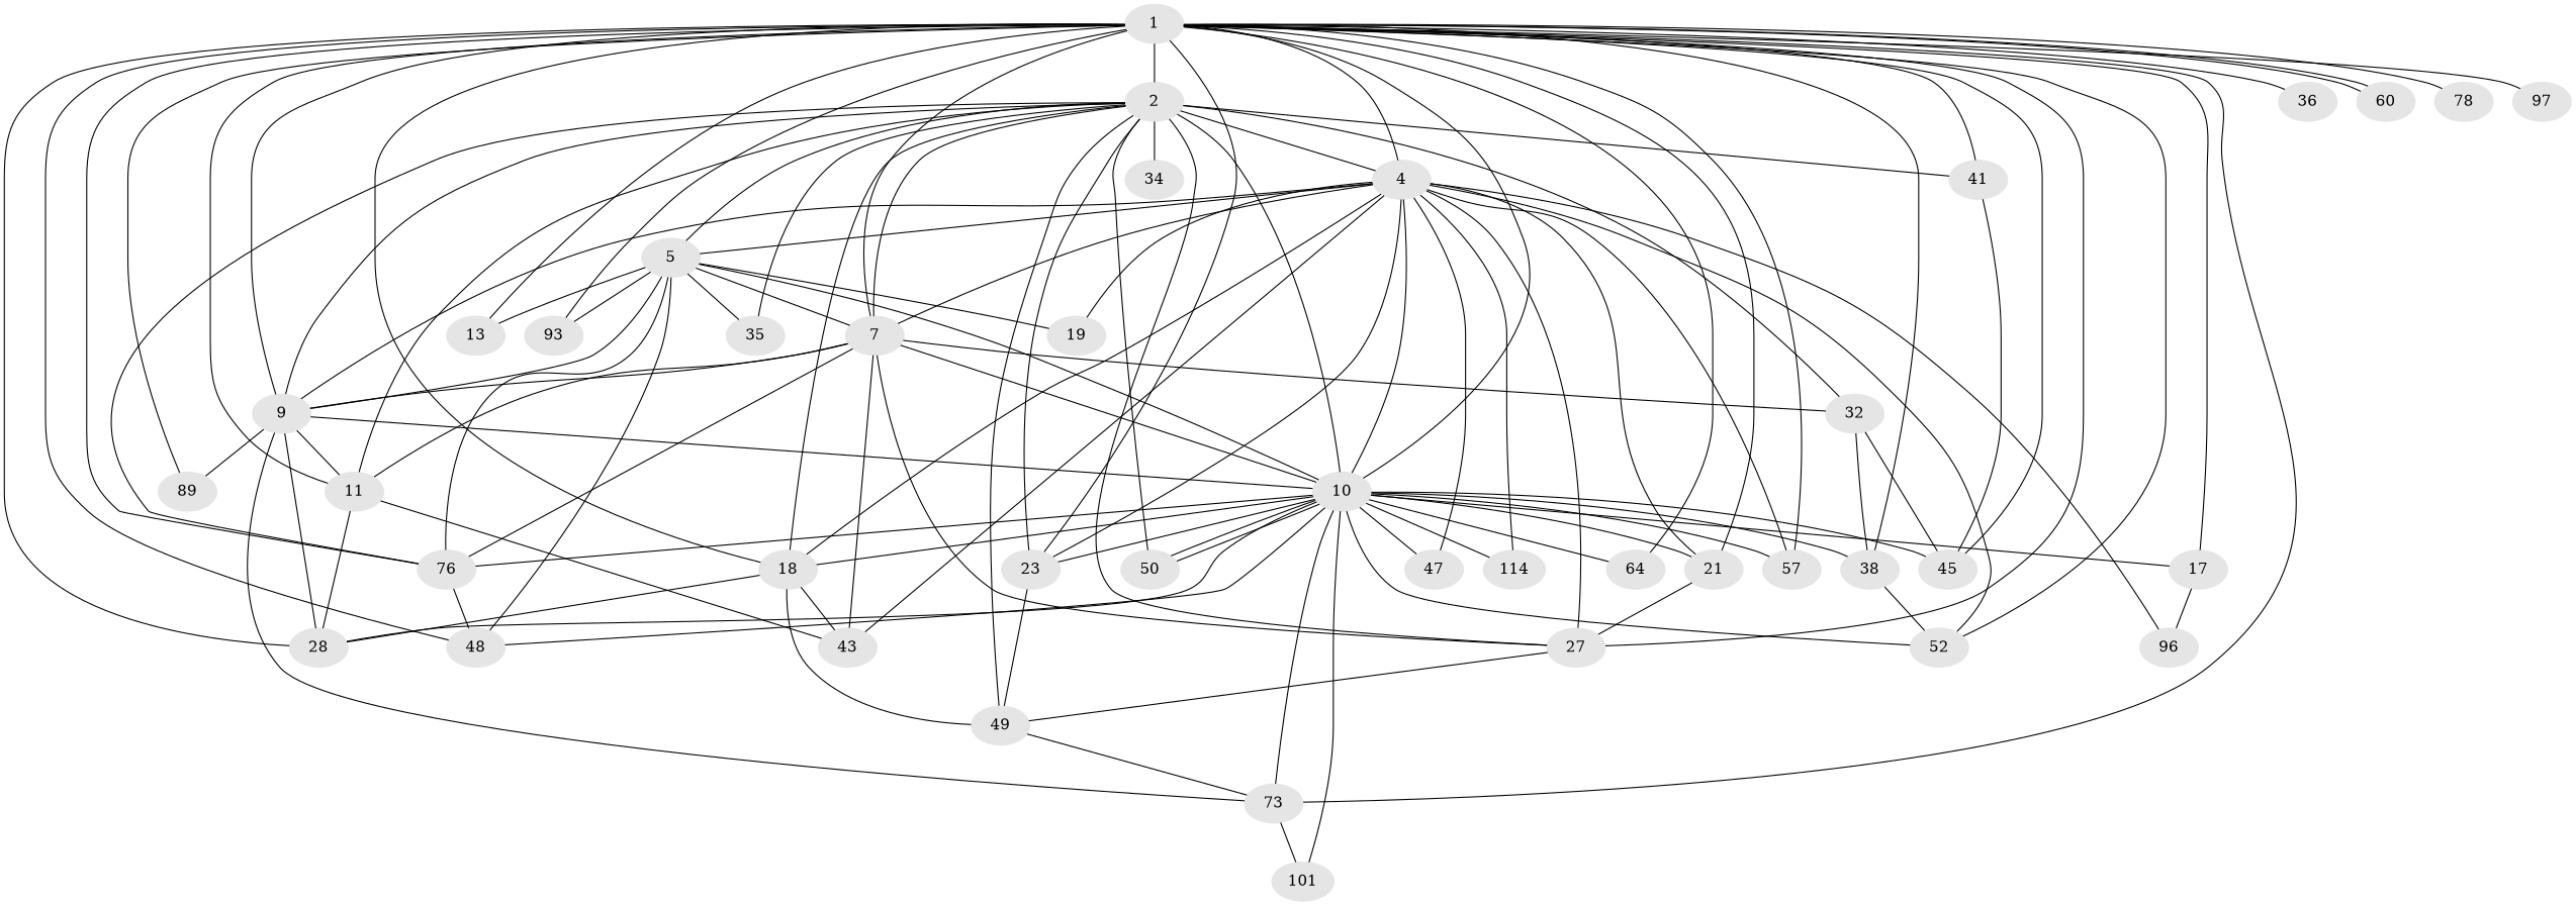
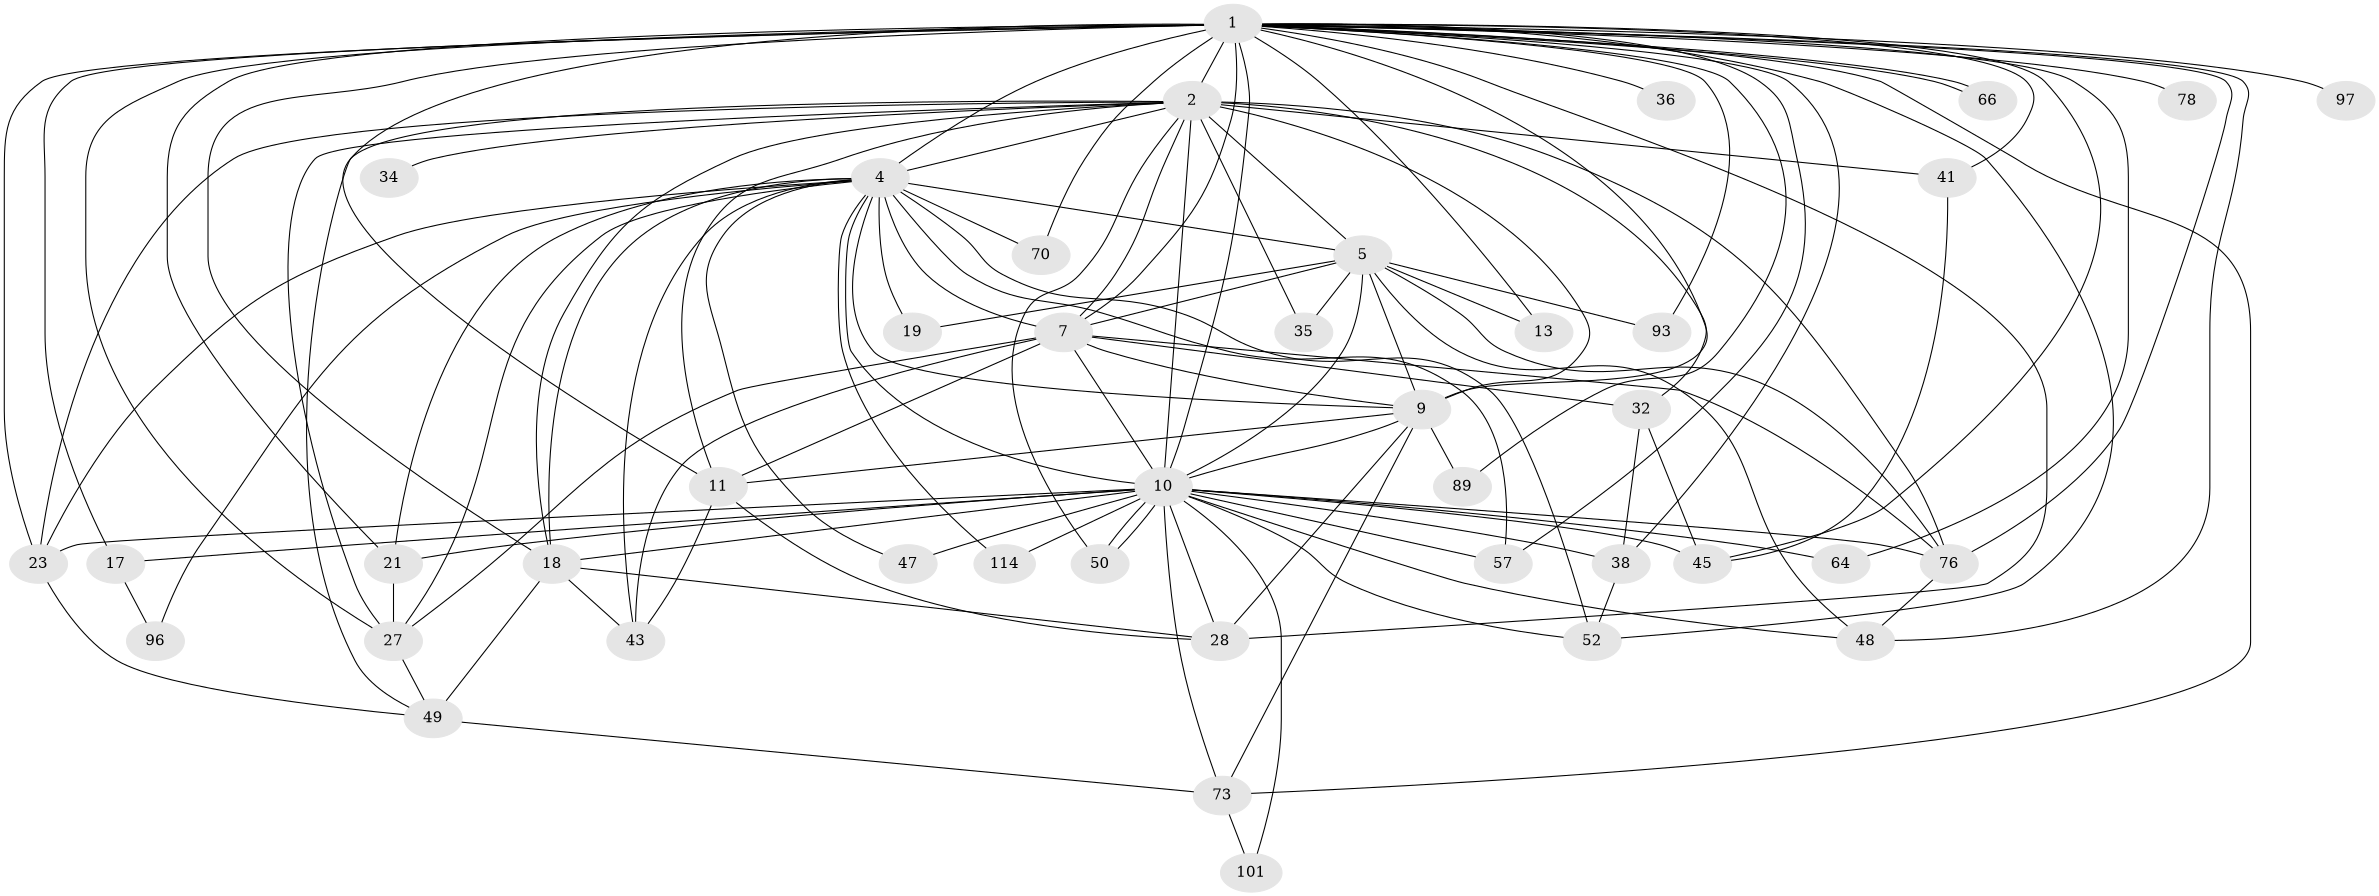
  graph {
    node [color=gray90 style=filled]
    1 [super="+88+66+54+6"]
    2 [super="+25+128+131+3+12"]
    4 [super="+59"]
    7 [super="+30+94"]
    9
    10 [super="+14"]
    11
    13
    n9 [label=76]
    17 [super="+29"]
    18 [super="+115+62+53+55"]
    21 [super="+132+90"]
    23 [super="+75+31+24"]
    27 [super="+136+127+37+84"]
    28 [super="+51"]
    36
    38
    41
    45 [super="+91"]
    48 [super="+110"]
    52 [super="+81"]
    57
-   60
+   60 [label=66]
    64
+   70
    73 [super="+83"]
    78
    89
    93
    97
    5
    32 [super="+105"]
    34
    35
    49 [super="+103"]
    50
    19
    43 [super="+137+138"]
    47
    96
    114
    101
    1 -- 2 [weight=18]
    1 -- 4 [weight=5]
    1 -- 7 [weight=4]
    1 -- 9 [weight=4]
    1 -- 10 [weight=5]
    1 -- 11
    1 -- 13
    1 -- n9
    1 -- 17 [weight=2]
    1 -- 18 [weight=3]
    1 -- 21
    1 -- 23
    1 -- 27 [weight=2]
    1 -- 28 [weight=2]
    1 -- 36 [weight=2]
    1 -- 38
    1 -- 41
    1 -- 45
    1 -- 48
    1 -- 52
    1 -- 57
    1 -- 60
    1 -- 60
    1 -- 64
+   1 -- 70
    1 -- 73
    1 -- 78
    1 -- 89
    1 -- 93
    1 -- 97 [weight=2]
    2 -- 4 [weight=3]
    2 -- 7 [weight=7]
    2 -- 9 [weight=4]
    2 -- 10 [weight=7]
    2 -- 11
    2 -- n9
    2 -- 18 [weight=3]
    2 -- 23 [weight=3]
    2 -- 27
    2 -- 41
    2 -- 5 [weight=3]
    2 -- 32
    2 -- 34 [weight=2]
    2 -- 35
    2 -- 49
    2 -- 50
    4 -- 7
    4 -- 9
    4 -- 10 [weight=2]
    4 -- 18
    4 -- 21
    4 -- 23 [weight=2]
    4 -- 27
    4 -- 52
    4 -- 57
+   4 -- 70
    4 -- 5
    4 -- 19
    4 -- 43
    4 -- 47
    4 -- 96
    4 -- 114
    7 -- 9
    7 -- 10 [weight=2]
    7 -- 11
    7 -- n9
    7 -- 27
    7 -- 32
    7 -- 43
    9 -- 10
    9 -- 11
    9 -- 28
    9 -- 73
    9 -- 89
    10 -- n9
    10 -- 17 [weight=2]
    10 -- 18 [weight=2]
    10 -- 21 [weight=2]
    10 -- 23
    10 -- 28
    10 -- 38
    10 -- 45
    10 -- 48
    10 -- 52
    10 -- 57
    10 -- 64
    10 -- 73
    10 -- 50
    10 -- 50
    10 -- 47
    10 -- 114
    10 -- 101
    11 -- 28
    11 -- 43
    n9 -- 48
    17 -- 96
    18 -- 28
    18 -- 49 [weight=2]
    18 -- 43
    21 -- 27
    23 -- 49
    27 -- 49
    38 -- 52
    41 -- 45
    73 -- 101
    5 -- 7 [weight=2]
    5 -- 9
    5 -- 10 [weight=2]
    5 -- 13
    5 -- n9
    5 -- 48
    5 -- 93
    5 -- 35
    5 -- 19
    32 -- 38
    32 -- 45
    49 -- 73
  }
